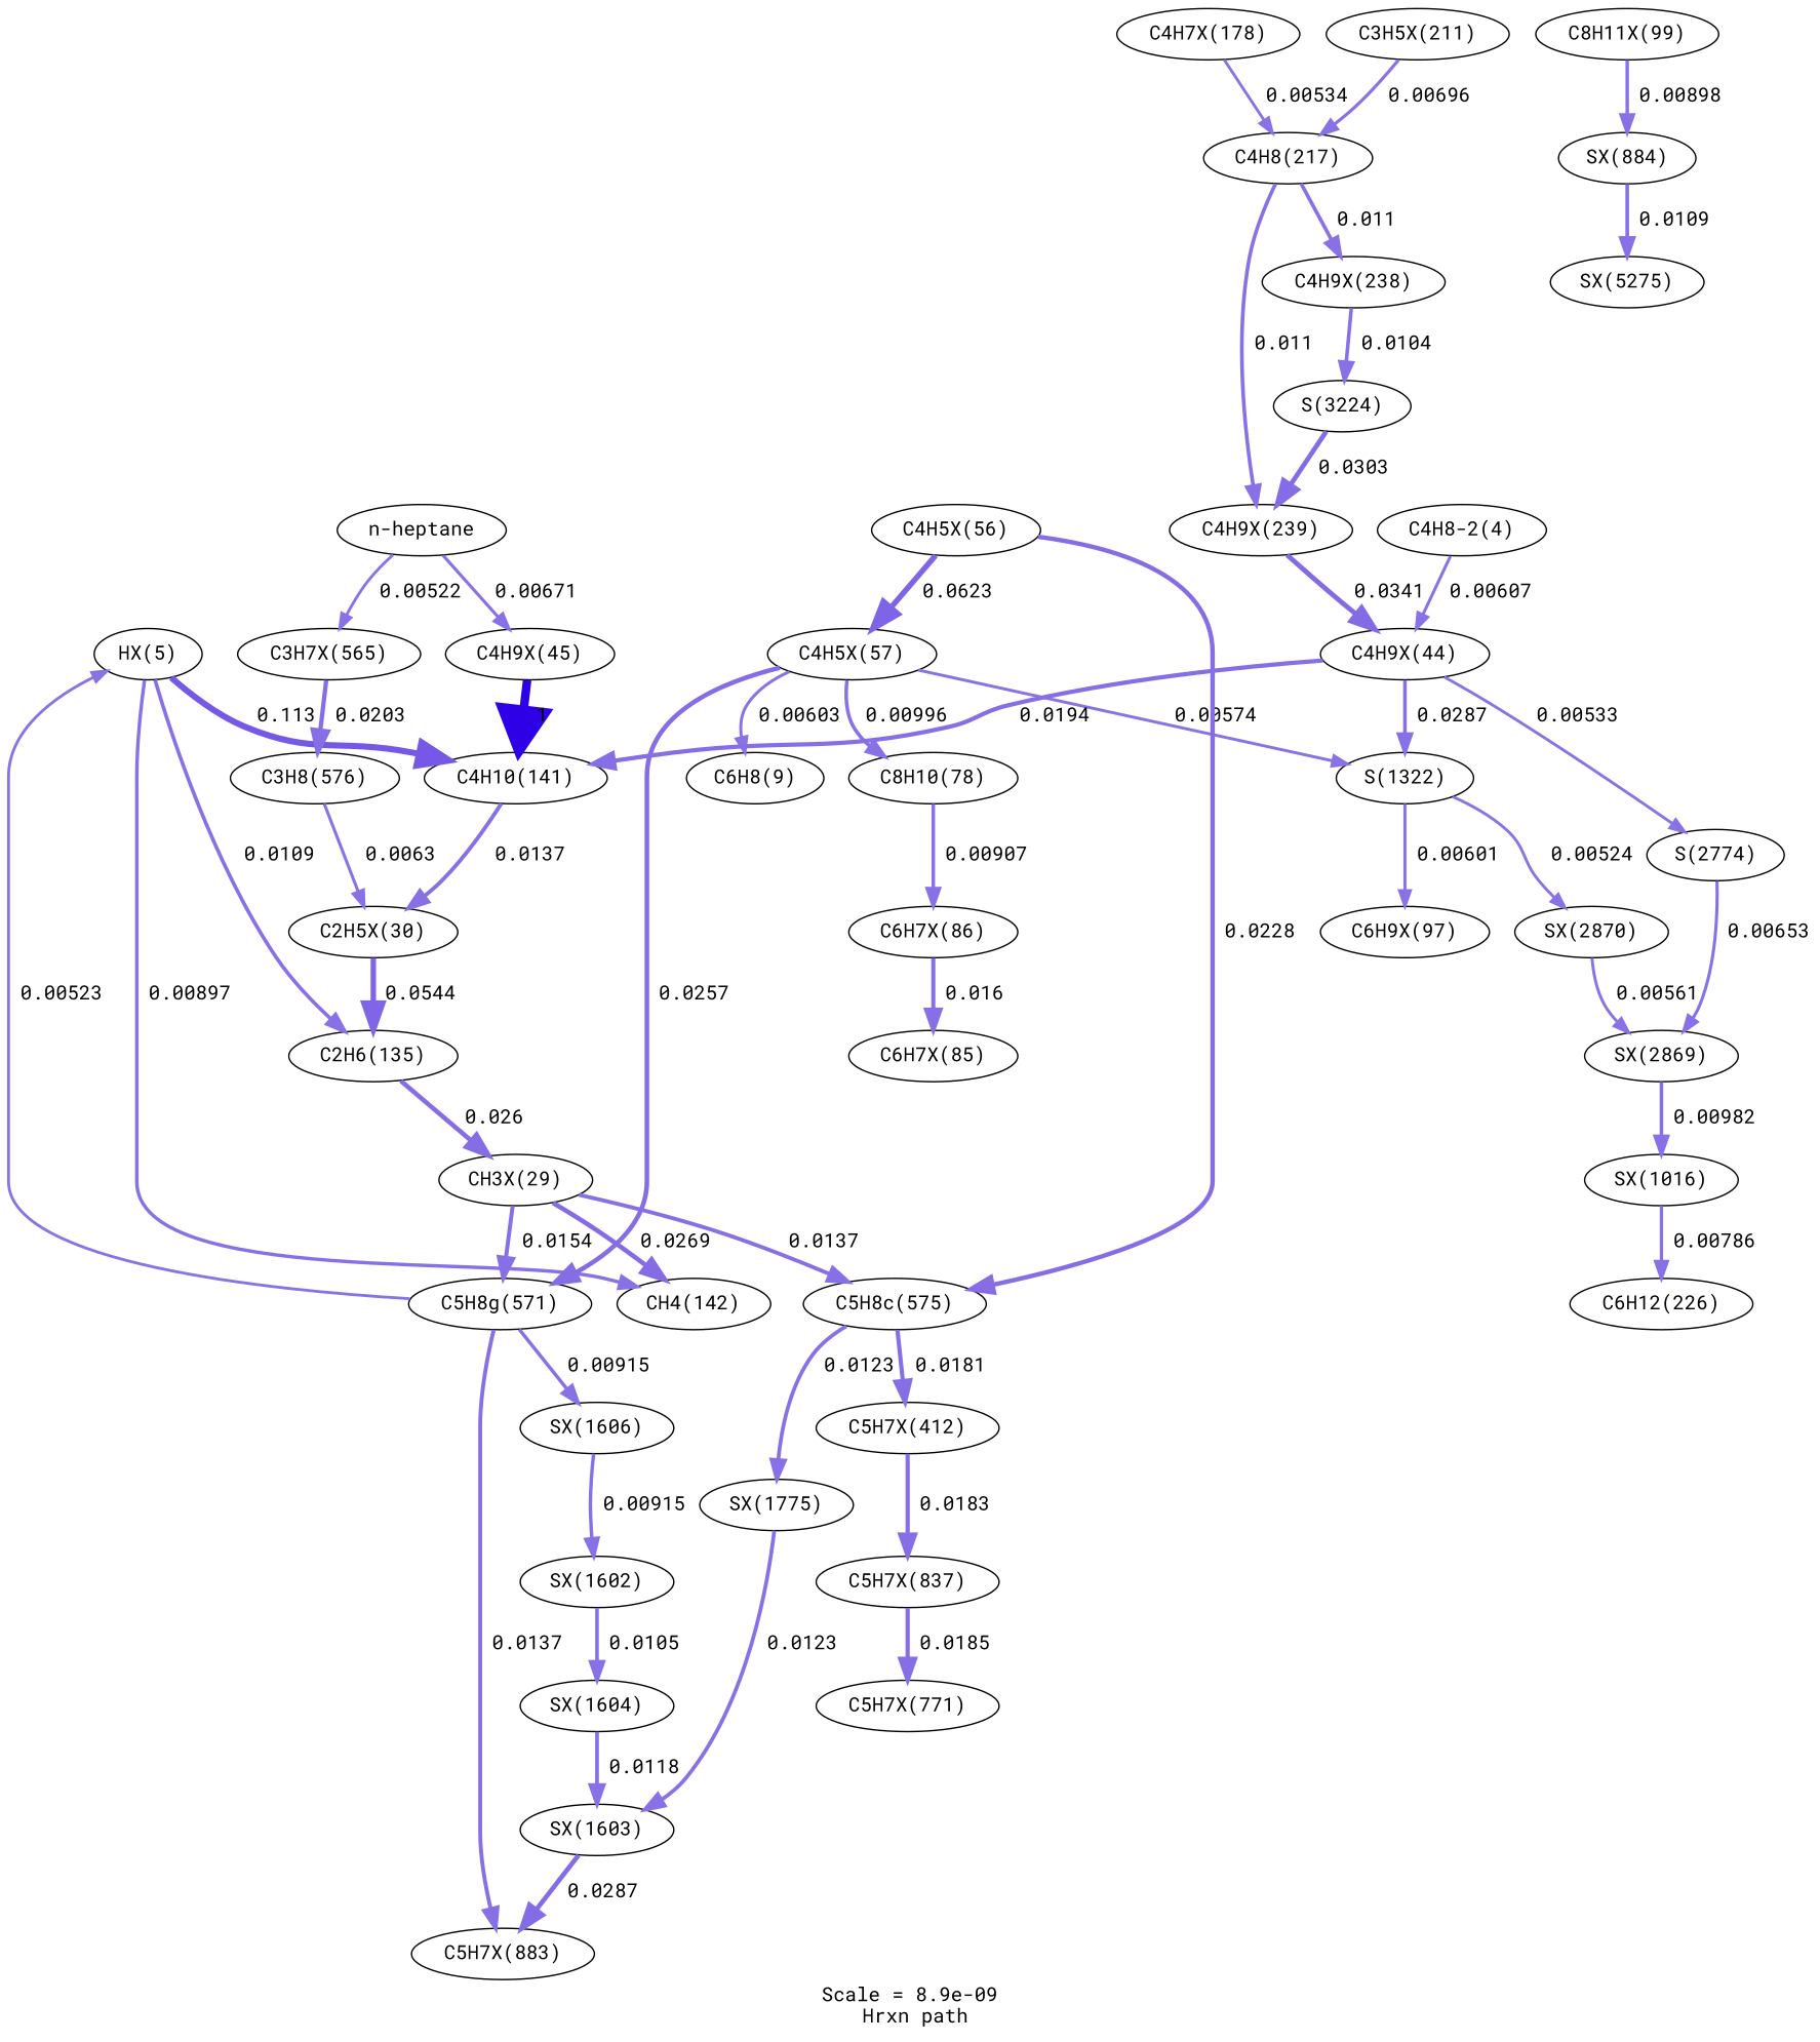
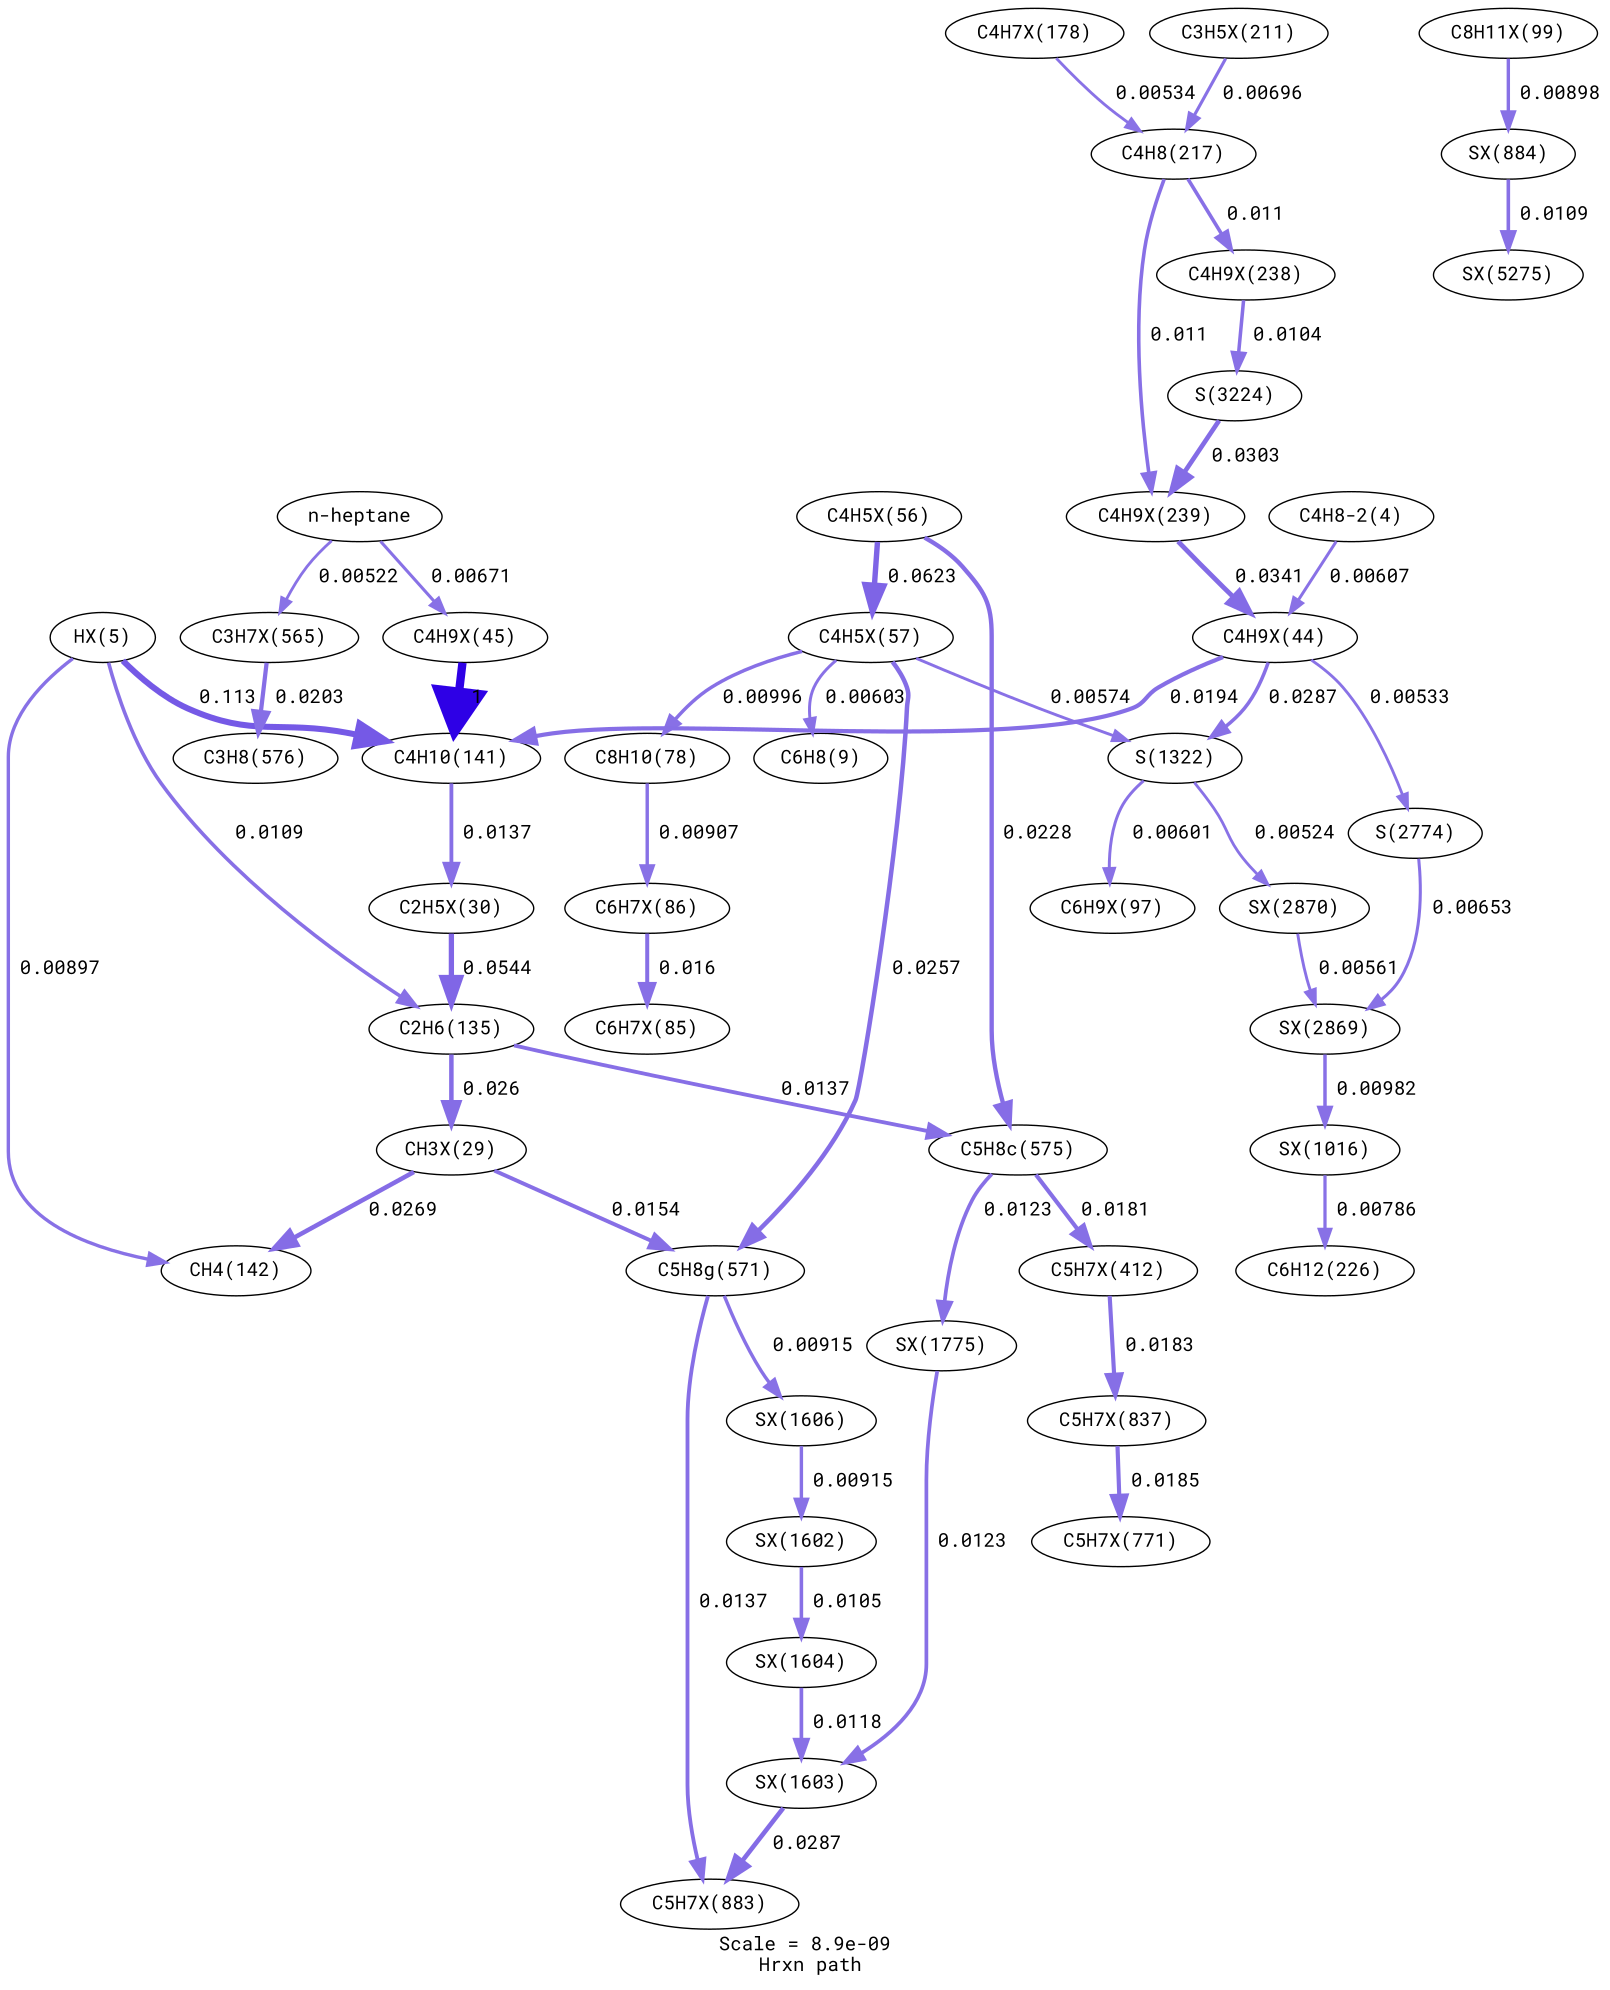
  digraph {
    fontname="Roboto Mono"
    label="Scale = 8.9e-09\l Hrxn path"
    node [fontname="Roboto Mono"]
    edge [arrowsize=1.02 color="0.7, 0.506, 0.9" fontname="Roboto Mono" style="setlinewidth(2.59)"]
    n1 [label="HX(5)"]
    n2 [label="C2H6(135)"]
    n3 [label="CH4(142)"]
    n4 [label="C4H10(141)"]
    n5 [label="CH3X(29)"]
    n6 [label="C2H5X(30)"]
    n7 [label="C5H8g(571)"]
    n8 [label="C5H8c(575)"]
    n9 [label="C5H7X(883)"]
    n10 [label="SX(1606)"]
    n11 [label="SX(1602)"]
    n12 [label="C4H5X(57)"]
    n13 [label="C6H8(9)"]
    n14 [label="C8H10(78)"]
    n15 [label="S(1322)"]
    n16 [label="C6H7X(86)"]
    n17 [label="C6H9X(97)"]
    n18 [label="SX(2870)"]
    n19 [label="C4H5X(56)"]
    n20 [label="C5H7X(412)"]
    n21 [label="SX(1775)"]
    n22 [label="C6H7X(85)"]
    n23 [label="SX(2869)"]
    n24 [label="C5H7X(837)"]
    n25 [label="SX(1603)"]
    n26 [label="C3H8(576)"]
    n27 [label="C4H7X(178)"]
    n28 [label="C4H8(217)"]
    n29 [label="C4H9X(239)"]
    n30 [label="C4H9X(238)"]
    n31 [label="C4H9X(44)"]
    n32 [label="S(3224)"]
    n33 [label="C3H5X(211)"]
    n34 [label="S(2774)"]
    n35 [label="SX(1016)"]
    n36 [label="C6H12(226)"]
    n37 [label="C4H8-2(4)"]
    n38 [label="SX(1604)"]
    n39 [label="C5H7X(771)"]
    n40 [label="C4H9X(45)"]
    n41 [label="n-heptane"]
    n42 [label="C3H7X(565)"]
    n43 [label="C8H11X(99)"]
    n44 [label="SX(884)"]
    n45 [label="SX(5275)"]
    n1 -> n2 [arrowsize=1.29 color="0.7, 0.511, 0.9" label=" 0.0109"]
    n1 -> n3 [arrowsize=1.22 color="0.7, 0.509, 0.9" label=" 0.00897" style="setlinewidth(2.44)"]
    n1 -> n4 [arrowsize=2.18 color="0.7, 0.613, 0.9" label=" 0.113" style="setlinewidth(4.36)"]
    n2 -> n5 [arrowsize=1.62 color="0.7, 0.526, 0.9" label=" 0.026" style="setlinewidth(3.25)"]
    n4 -> n6 [arrowsize=1.38 color="0.7, 0.514, 0.9" label=" 0.0137" style="setlinewidth(2.76)"]
    n5 -> n3 [arrowsize=1.64 color="0.7, 0.527, 0.9" label=" 0.0269" style="setlinewidth(3.27)"]
    n5 -> n7 [arrowsize=1.43 color="0.7, 0.515, 0.9" label=" 0.0154" style="setlinewidth(2.85)"]
-   n5 -> n8 [arrowsize=1.38 color="0.7, 0.514, 0.9" label=" 0.0137" style="setlinewidth(2.76)"]
+   n2 -> n8 [arrowsize=1.38 color="0.7, 0.514, 0.9" label=" 0.0137" style="setlinewidth(2.76)"]
    n6 -> n2 [arrowsize=1.9 color="0.7, 0.554, 0.9" label=" 0.0544" style="setlinewidth(3.8)"]
-   n7 -> n1 [color="0.7, 0.505, 0.9" label=" 0.00523" style="setlinewidth(2.03)"]
    n7 -> n9 [arrowsize=1.38 color="0.7, 0.514, 0.9" label=" 0.0137" style="setlinewidth(2.76)"]
    n7 -> n10 [arrowsize=1.23 color="0.7, 0.509, 0.9" label=" 0.00915" style="setlinewidth(2.46)"]
    n8 -> n20 [arrowsize=1.49 color="0.7, 0.518, 0.9" label=" 0.0181" style="setlinewidth(2.97)"]
    n8 -> n21 [arrowsize=1.34 color="0.7, 0.512, 0.9" label=" 0.0123" style="setlinewidth(2.68)"]
    n10 -> n11 [arrowsize=1.23 color="0.7, 0.509, 0.9" label=" 0.00915" style="setlinewidth(2.46)"]
    n11 -> n38 [arrowsize=1.28 color="0.7, 0.51, 0.9" label=" 0.0105" style="setlinewidth(2.56)"]
    n12 -> n7 [arrowsize=1.62 color="0.7, 0.526, 0.9" label=" 0.0257" style="setlinewidth(3.24)"]
    n12 -> n13 [arrowsize=1.07 label=" 0.00603" style="setlinewidth(2.14)"]
    n12 -> n14 [arrowsize=1.26 color="0.7, 0.51, 0.9" label=" 0.00996" style="setlinewidth(2.52)"]
    n12 -> n15 [arrowsize=1.05 label=" 0.00574" style="setlinewidth(2.1)"]
    n14 -> n16 [arrowsize=1.22 color="0.7, 0.509, 0.9" label=" 0.00907" style="setlinewidth(2.45)"]
    n15 -> n17 [arrowsize=1.07 label=" 0.00601" style="setlinewidth(2.14)"]
    n15 -> n18 [color="0.7, 0.505, 0.9" label=" 0.00524" style="setlinewidth(2.04)"]
    n16 -> n22 [arrowsize=1.44 color="0.7, 0.516, 0.9" label=" 0.016" style="setlinewidth(2.88)"]
    n18 -> n23 [arrowsize=1.04 label=" 0.00561" style="setlinewidth(2.09)"]
    n19 -> n8 [arrowsize=1.57 color="0.7, 0.523, 0.9" label=" 0.0228" style="setlinewidth(3.15)"]
    n19 -> n12 [arrowsize=1.95 color="0.7, 0.562, 0.9" label=" 0.0623" style="setlinewidth(3.9)"]
    n20 -> n24 [arrowsize=1.49 color="0.7, 0.518, 0.9" label=" 0.0183" style="setlinewidth(2.98)"]
    n21 -> n25 [arrowsize=1.34 color="0.7, 0.512, 0.9" label=" 0.0123" style="setlinewidth(2.68)"]
    n23 -> n35 [arrowsize=1.25 color="0.7, 0.51, 0.9" label=" 0.00982" style="setlinewidth(2.51)"]
    n24 -> n39 [arrowsize=1.49 color="0.7, 0.518, 0.9" label=" 0.0185" style="setlinewidth(2.99)"]
    n25 -> n9 [arrowsize=1.66 color="0.7, 0.529, 0.9" label=" 0.0287" style="setlinewidth(3.32)"]
-   n26 -> n6 [arrowsize=1.09 label=" 0.0063" style="setlinewidth(2.18)"]
    n27 -> n28 [arrowsize=1.03 color="0.7, 0.505, 0.9" label=" 0.00534" style="setlinewidth(2.05)"]
    n28 -> n29 [arrowsize=1.3 color="0.7, 0.511, 0.9" label=" 0.011"]
    n28 -> n30 [arrowsize=1.3 color="0.7, 0.511, 0.9" label=" 0.011"]
    n29 -> n31 [arrowsize=1.72 color="0.7, 0.534, 0.9" label=" 0.0341" style="setlinewidth(3.45)"]
    n30 -> n32 [arrowsize=1.27 color="0.7, 0.51, 0.9" label=" 0.0104" style="setlinewidth(2.55)"]
    n31 -> n4 [arrowsize=1.51 color="0.7, 0.519, 0.9" label=" 0.0194" style="setlinewidth(3.02)"]
    n31 -> n15 [arrowsize=1.27 color="0.7, 0.51, 0.9" label=" 0.0287" style="setlinewidth(2.55)"]
    n31 -> n34 [color="0.7, 0.505, 0.9" label=" 0.00533" style="setlinewidth(2.05)"]
    n32 -> n29 [arrowsize=1.68 color="0.7, 0.53, 0.9" label=" 0.0303" style="setlinewidth(3.36)"]
    n33 -> n28 [arrowsize=1.12 color="0.7, 0.507, 0.9" label=" 0.00696" style="setlinewidth(2.25)"]
    n34 -> n23 [arrowsize=1.1 color="0.7, 0.507, 0.9" label=" 0.00653" style="setlinewidth(2.2)"]
    n35 -> n36 [arrowsize=1.17 color="0.7, 0.508, 0.9" label=" 0.00786" style="setlinewidth(2.34)"]
    n37 -> n31 [arrowsize=1.07 label=" 0.00607" style="setlinewidth(2.15)"]
    n38 -> n25 [arrowsize=1.33 color="0.7, 0.512, 0.9" label=" 0.0118" style="setlinewidth(2.65)"]
    n40 -> n4 [arrowsize=3 color="0.7, 1.5, 0.9" label=" 1" style="setlinewidth(6)"]
    n41 -> n40 [arrowsize=1.11 color="0.7, 0.507, 0.9" label=" 0.00671" style="setlinewidth(2.22)"]
    n41 -> n42 [color="0.7, 0.505, 0.9" label=" 0.00522" style="setlinewidth(2.03)"]
    n42 -> n26 [arrowsize=1.53 color="0.7, 0.52, 0.9" label=" 0.0203" style="setlinewidth(3.06)"]
    n43 -> n44 [arrowsize=1.22 color="0.7, 0.509, 0.9" label=" 0.00898" style="setlinewidth(2.44)"]
    n44 -> n45 [arrowsize=1.29 color="0.7, 0.511, 0.9" label=" 0.0109"]
  }
